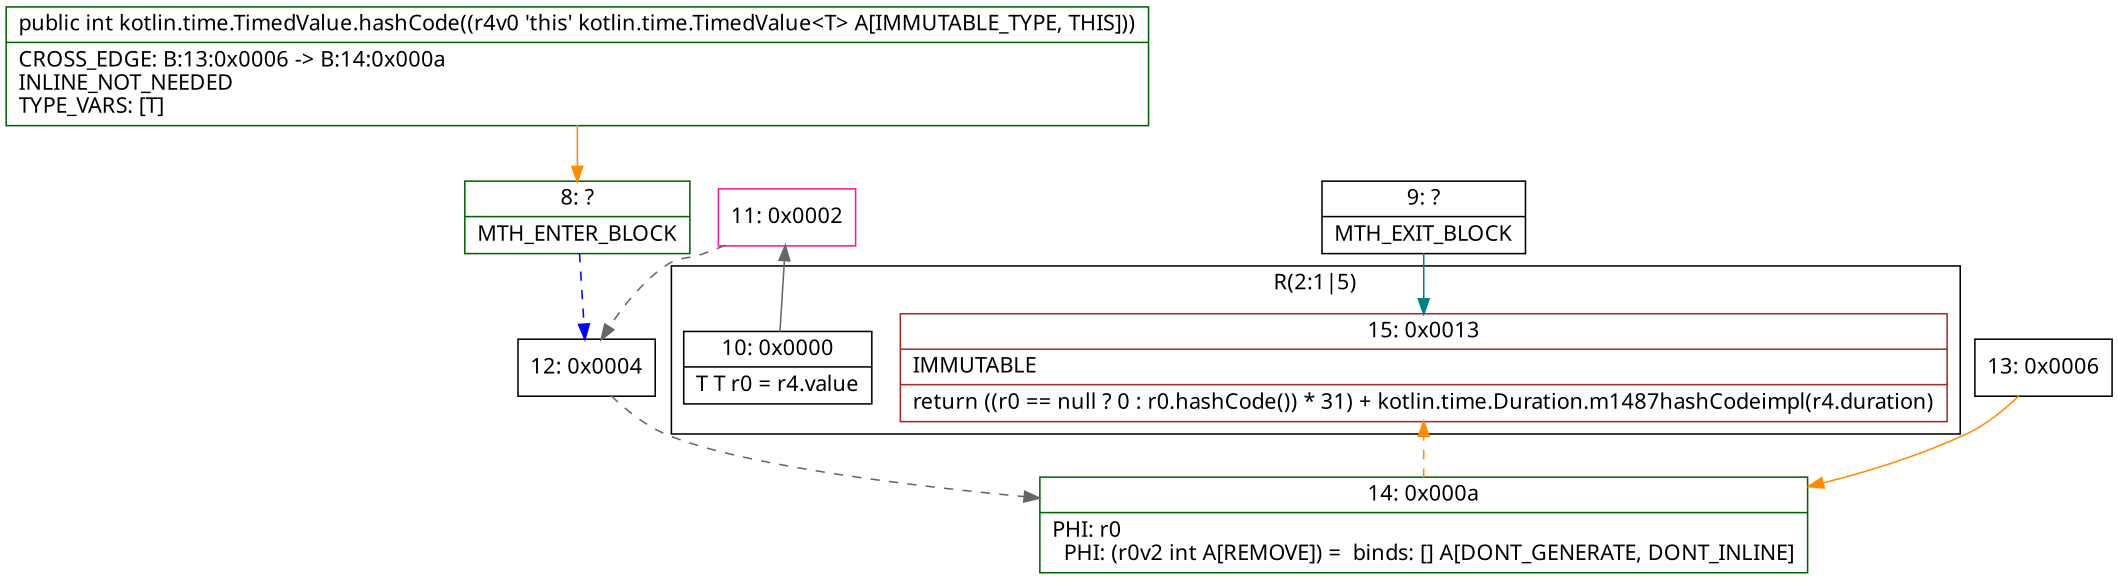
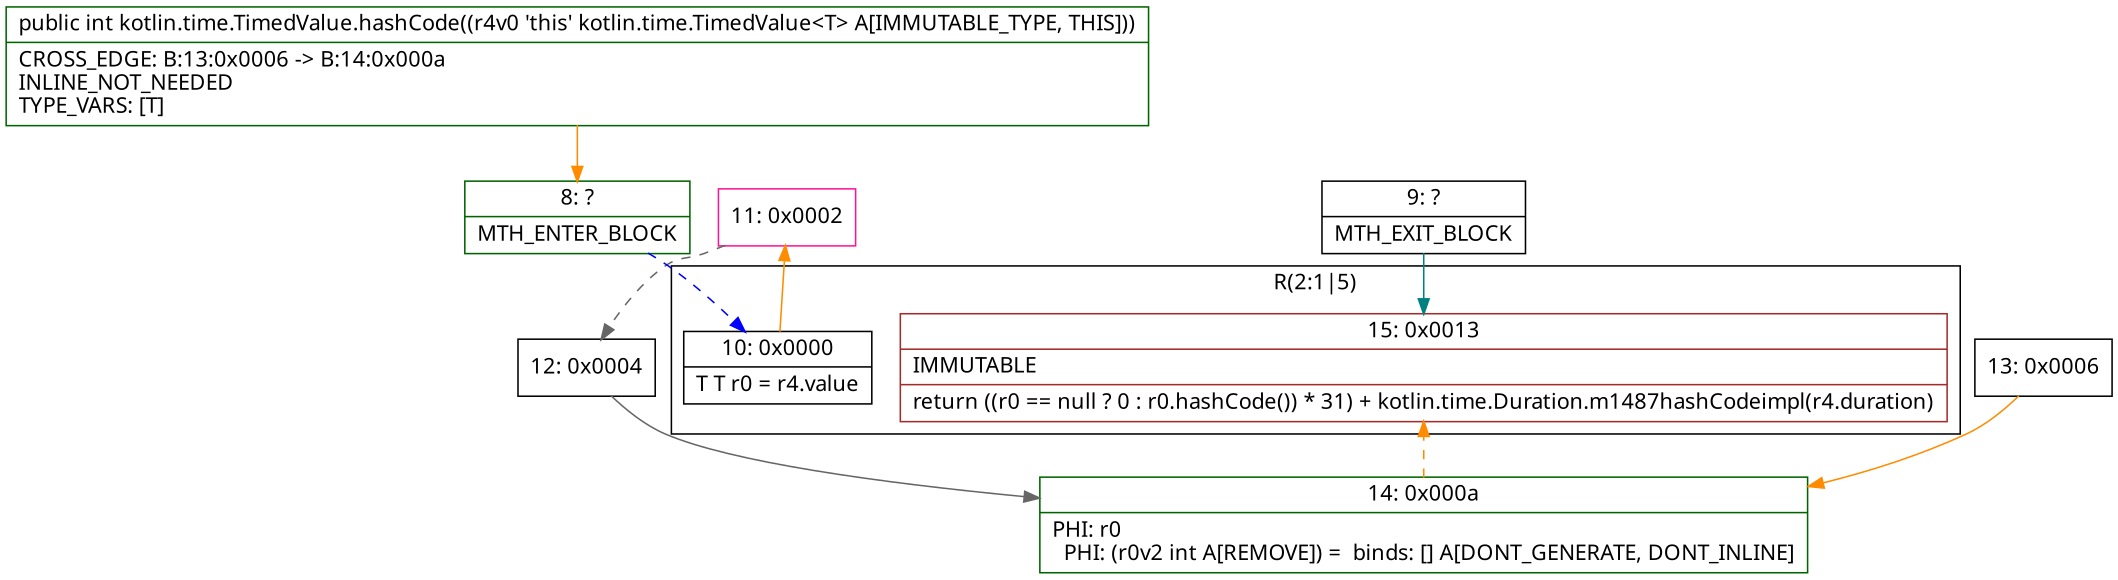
  digraph {
    fontname="Noto Sans"
    node [color=black fontname="Noto Sans" shape=record]
    edge [color=darkorange fontname="Noto Sans" style=solid]
    n1 [label="{10\:\ 0x0000|T T r0 = r4.value\l}"]
    n2 [color=brown label="{15\:\ 0x0013|IMMUTABLE\l|return ((r0 == null ? 0 : r0.hashCode()) * 31) + kotlin.time.Duration.m1487hashCodeimpl(r4.duration)\l}"]
    n3 [color=deeppink label="{11\:\ 0x0002}"]
    n4 [label="{12\:\ 0x0004}"]
    n5 [label="{9\:\ ?|MTH_EXIT_BLOCK\l}"]
    n6 [color=darkgreen label="{8\:\ ?|MTH_ENTER_BLOCK\l}"]
    n7 [color=darkgreen label="{14\:\ 0x000a|PHI: r0 \l  PHI: (r0v2 int A[REMOVE]) =  binds: [] A[DONT_GENERATE, DONT_INLINE]\l}"]
    n8 [label="{13\:\ 0x0006}"]
    n9 [color=darkgreen label="{public int kotlin.time.TimedValue.hashCode((r4v0 'this' kotlin.time.TimedValue\<T\> A[IMMUTABLE_TYPE, THIS]))  | CROSS_EDGE: B:13:0x0006 \-\> B:14:0x000a\lINLINE_NOT_NEEDED\lTYPE_VARS: [T]\l}"]
    subgraph cluster_1 {
      label="R(2:1|5)"
      n1
      n2
    }
-   n1 -> n3 [color=gray40]
+   n1 -> n3
    n3 -> n4 [color=gray40 style=dashed]
-   n4 -> n7 [color=gray40 style=dashed]
+   n4 -> n7 [color=gray40]
    n5 -> n2 [color=teal]
-   n6 -> n4 [color=blue style=dashed]
+   n6 -> n1 [color=blue style=dashed]
    n7 -> n2 [style=dashed]
    n8 -> n7
    n9 -> n6
  }
